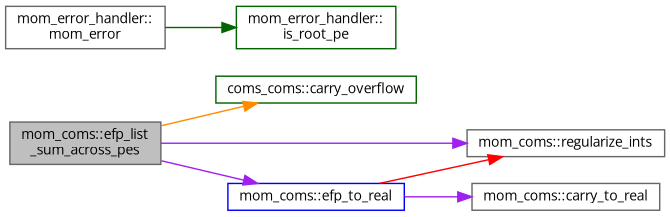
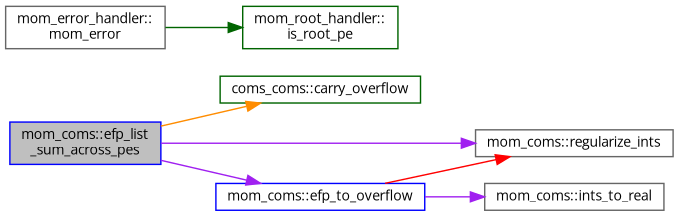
  digraph {
    fontname="Open Sans"
    rankdir=LR
    node [color=gray40 fillcolor=white fontname="Open Sans" fontsize=10 shape=record style=filled]
    edge [color=purple fontname="Open Sans" fontsize=10 labelfontname=Helvetica labelfontsize=10 style=solid]
-   n1 [fillcolor=grey75 fontcolor=black height=0.2 label="mom_coms::efp_list\l_sum_across_pes" width=0.4]
+   n1 [color=blue fillcolor=grey75 fontcolor=black height=0.2 label="mom_coms::efp_list\l_sum_across_pes" width=0.4]
    n2 [color=darkgreen height=0.2 label="coms_coms::carry_overflow" width=0.4]
-   n3 [color=blue height=0.2 label="mom_coms::efp_to_real" width=0.4]
+   n3 [color=blue height=0.2 label="mom_coms::efp_to_overflow" width=0.4]
    n4 [height=0.2 label="mom_coms::regularize_ints" width=0.4]
-   n5 [height=0.2 label="mom_coms::carry_to_real" width=0.4]
+   n5 [height=0.2 label="mom_coms::ints_to_real" width=0.4]
    n6 [height=0.2 label="mom_error_handler::\lmom_error" width=0.4]
-   n7 [color=darkgreen height=0.2 label="mom_error_handler::\lis_root_pe" width=0.4]
+   n7 [color=darkgreen height=0.2 label="mom_root_handler::\lis_root_pe" width=0.4]
    n1 -> n2 [color=darkorange]
    n1 -> n3
    n1 -> n4
    n3 -> n4 [color=red]
    n3 -> n5
    n6 -> n7 [color=darkgreen]
  }
